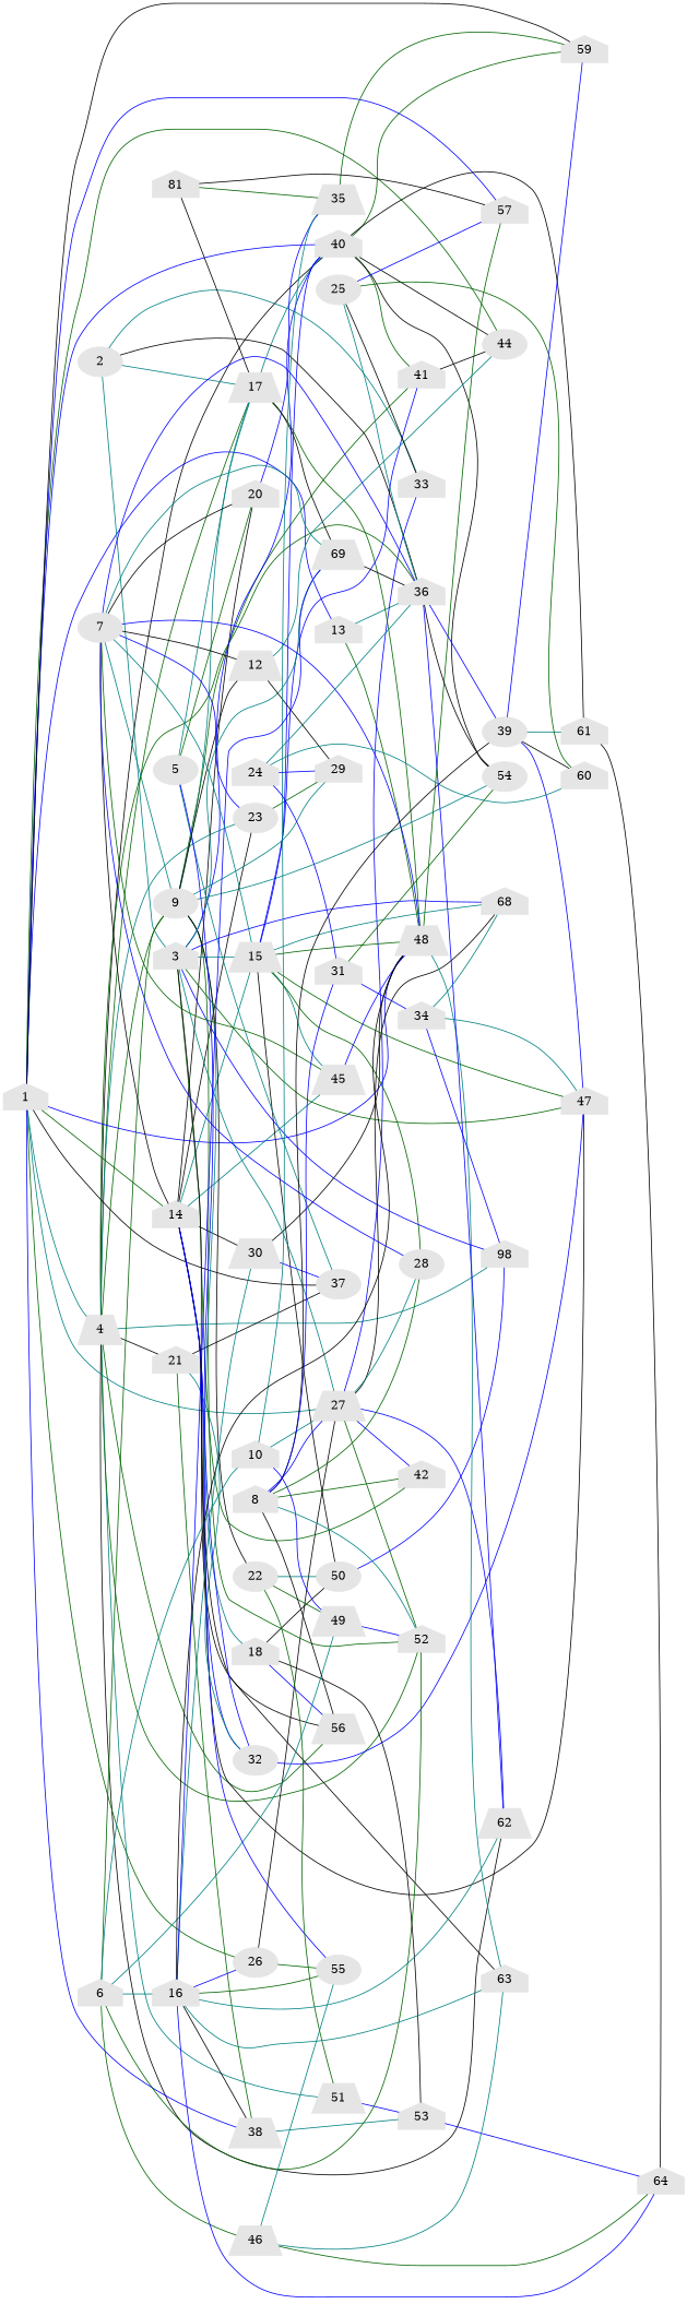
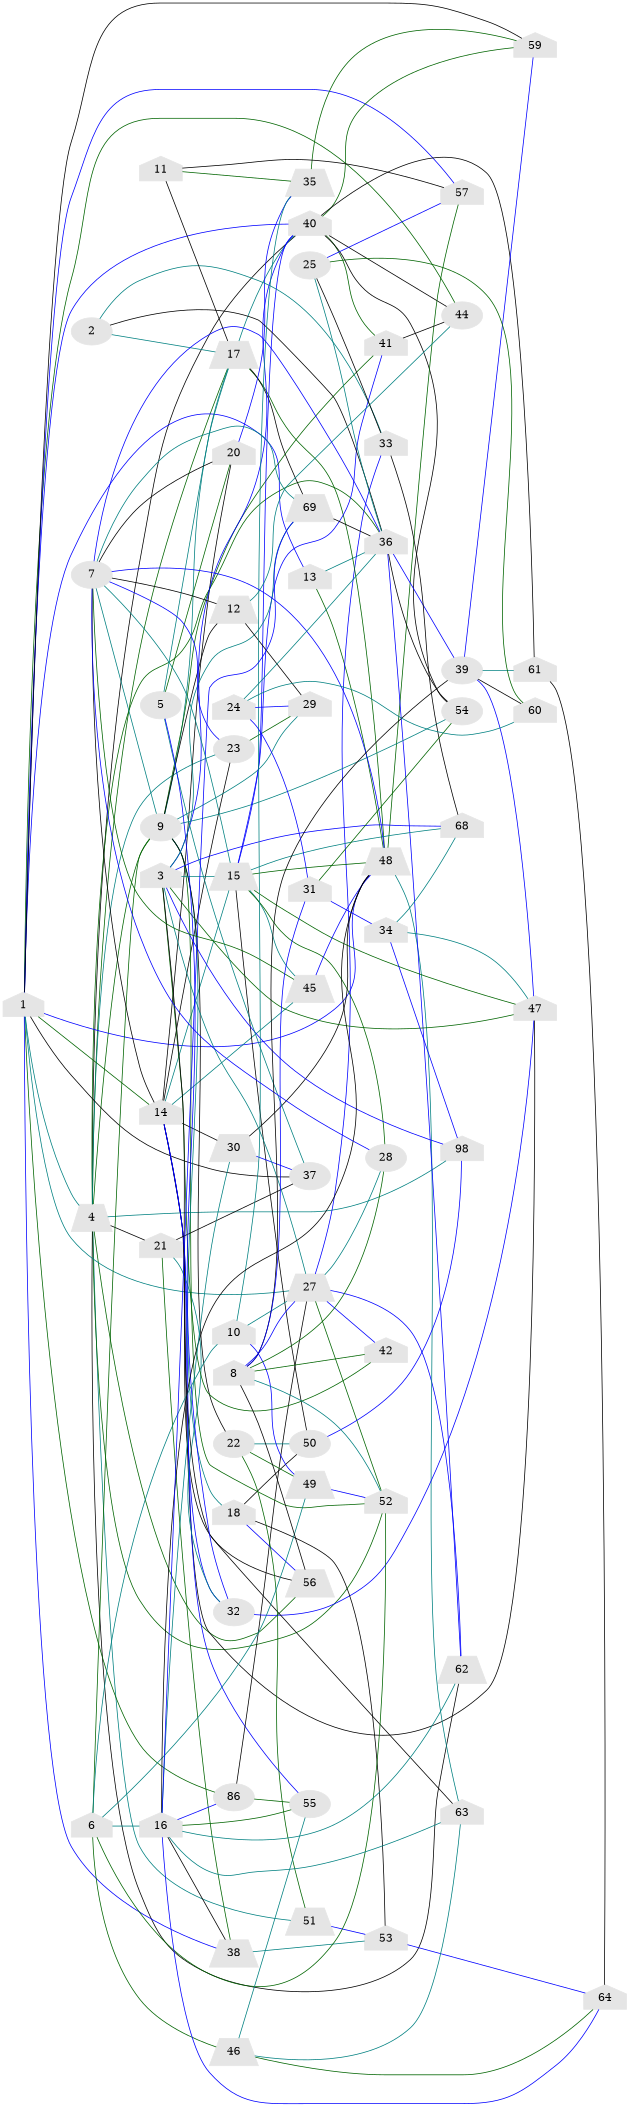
  graph {
    rankdir=LR
    node [color=gray90 shape=house style=filled]
    edge [color=teal weight=1.0]
    4 [shape=trapezium]
    1
    13
    14
-   26 [shape=ellipse]
+   26 [shape=ellipse label=86]
    27 [shape=trapezium]
    37 [shape=ellipse]
    38 [shape=trapezium]
    40
    44 [shape=ellipse]
    48 [shape=trapezium]
    57
    59
    17 [shape=trapezium]
    36
    n16 [label=98]
    9 [shape=ellipse]
    21
    23 [shape=ellipse]
    51 [shape=trapezium]
    52
    56 [shape=trapezium]
    62 [shape=trapezium]
    15 [shape=trapezium]
    47
    20
    32 [shape=ellipse]
    45 [shape=trapezium]
    30 [shape=trapezium]
    55 [shape=ellipse]
    33
    42
    n33 [label=68]
    28 [shape=ellipse]
    53
    41
    54 [shape=ellipse]
    61
    63
    2 [shape=ellipse]
    3
    n42 [label=69 shape=trapezium]
    39 [shape=ellipse]
    50 [shape=ellipse]
    12 [shape=trapezium]
    18
    22 [shape=ellipse]
    29
    5 [shape=ellipse]
    35 [shape=trapezium]
    6
    10
    16
    46 [shape=trapezium]
    49 [shape=trapezium]
    64
    7 [shape=ellipse]
    8
    31
    34
    60
-   11 [label=81]
+   11
    24
    25 [shape=ellipse]
    4 -- 40 [color=black]
    4 -- 17 [color=darkgreen]
    4 -- 36 [color=darkgreen]
    4 -- n16
    4 -- 9 [color=darkgreen]
    4 -- 21 [color=black]
    4 -- 23
    4 -- 51
    4 -- 52 [color=darkgreen]
    4 -- 56 [color=darkgreen]
    4 -- 62 [color=black]
    1 -- 4
    1 -- 13 [color=blue]
    1 -- 14 [color=darkgreen]
    1 -- 26 [color=darkgreen]
    1 -- 27
    1 -- 37 [color=black]
    1 -- 38 [color=blue]
    1 -- 40 [color=blue]
    1 -- 44 [color=darkgreen]
    1 -- 48 [color=blue]
    1 -- 57 [color=blue]
    1 -- 59 [color=black]
    13 -- 48 [color=darkgreen]
    13 -- 36 [weight=2.0]
    14 -- 23 [color=black]
    14 -- 56 [color=black]
    14 -- 15
    14 -- 47 [color=black]
    14 -- 20 [color=black]
    14 -- 32 [color=blue]
    14 -- 45
    14 -- 30 [color=black]
    14 -- 55 [color=blue]
    26 -- 27 [color=black]
    26 -- 55 [color=darkgreen]
    27 -- 52 [color=darkgreen]
    27 -- 62 [color=blue]
    27 -- 33 [color=blue]
    27 -- 42 [color=blue]
-   27 -- n33 [color=black]
+   33 -- n33 [color=black]
    27 -- 28
    38 -- 53
    40 -- 44 [color=black]
    40 -- 59 [color=darkgreen]
    40 -- 41 [color=darkgreen]
    40 -- 54 [color=black]
    40 -- 61 [color=black]
    48 -- 57 [color=darkgreen]
    48 -- 63
    17 -- 40 [weight=2.0]
    17 -- 48 [color=darkgreen]
    17 -- n42 [color=black]
    36 -- 62 [color=blue]
    36 -- 54 [color=black]
    36 -- 39 [color=blue]
    9 -- 17
    9 -- 52 [color=darkgreen]
    9 -- 41 [color=darkgreen]
    9 -- 54
    9 -- 12 [color=black]
    9 -- 18
    9 -- 22 [color=black]
    9 -- 29
    21 -- 37 [color=black]
    21 -- 38 [color=darkgreen]
    21 -- 32
    23 -- 29 [color=darkgreen]
    51 -- 53 [color=blue]
    15 -- 40 [color=blue weight=2.0]
    15 -- 48 [color=darkgreen]
    15 -- 47 [color=darkgreen]
    15 -- 45
    15 -- n33
    15 -- 28 [color=darkgreen]
    15 -- 41 [color=blue]
    15 -- 50 [color=black]
    20 -- 35 [color=blue]
    32 -- 47 [color=blue]
    45 -- 48 [color=blue]
    30 -- 37 [color=blue]
    30 -- 48 [color=black]
    53 -- 64 [color=blue]
    41 -- 44 [color=black]
    61 -- 64 [color=black]
    2 -- 17
    2 -- 36 [color=black]
    2 -- 33
-   2 -- 3
    3 -- 27
    3 -- 40 [color=blue]
    3 -- n16 [color=blue]
    3 -- 15
    3 -- 47 [color=darkgreen]
    3 -- 42 [color=darkgreen]
    3 -- n33 [color=blue]
    3 -- 63 [color=black]
    3 -- n42
    n42 -- 36 [color=black weight=2.0]
    39 -- 59 [color=blue]
    39 -- 47 [color=blue]
    39 -- 61 [weight=2.0]
    39 -- 60 [color=black]
    50 -- n16 [color=blue]
    12 -- 44
    12 -- 29 [color=black]
    18 -- 56 [color=blue]
    18 -- 53 [color=black]
    18 -- 50 [color=black]
    22 -- 51 [color=darkgreen]
    22 -- 50
    22 -- 49 [color=darkgreen]
    5 -- 37
    5 -- 17
    5 -- 20 [color=darkgreen]
    5 -- 32 [color=blue]
    35 -- 59 [color=darkgreen]
    6 -- 9 [color=darkgreen weight=2.0]
    6 -- 52 [color=darkgreen]
    6 -- 10
    6 -- 16 [weight=2.0]
    6 -- 46 [color=darkgreen]
    6 -- 49
    10 -- 27
    10 -- 35
    10 -- 49 [color=blue]
    16 -- 26 [color=blue]
    16 -- 38 [color=black]
    16 -- 48 [color=black]
    16 -- 62
    16 -- 30
    16 -- 55 [color=darkgreen]
    16 -- 63
    16 -- n42 [color=blue weight=2.0]
    16 -- 64 [color=blue]
    46 -- 55
    46 -- 63
    46 -- 64 [color=darkgreen]
    49 -- 52 [color=blue]
    7 -- 14 [color=black]
    7 -- 48 [color=blue]
    7 -- 36 [color=blue]
    7 -- 9
    7 -- 23 [color=blue]
    7 -- 15
    7 -- 20 [color=black]
    7 -- 45 [color=darkgreen]
    7 -- 28 [color=blue]
    7 -- n42 [weight=2.0]
    7 -- 12 [color=black]
    8 -- 27 [color=blue weight=2.0]
    8 -- 52
    8 -- 56 [color=black]
    8 -- 42 [color=darkgreen weight=2.0]
    8 -- 28 [color=darkgreen]
    8 -- 39 [color=black weight=2.0]
    8 -- 31 [color=blue]
    31 -- 54 [color=darkgreen]
    31 -- 34 [color=blue]
    34 -- n16 [color=blue]
    34 -- 47
    34 -- n33
    11 -- 57 [color=black]
    11 -- 17 [color=black weight=2.0]
    11 -- 35 [color=darkgreen]
    24 -- 36
    24 -- 29 [color=blue]
    24 -- 31 [color=blue]
    24 -- 60
    25 -- 57 [color=blue]
    25 -- 36
    25 -- 33 [color=black]
    25 -- 60 [color=darkgreen]
  }
